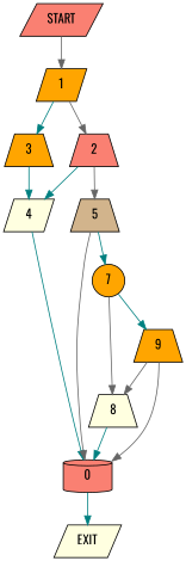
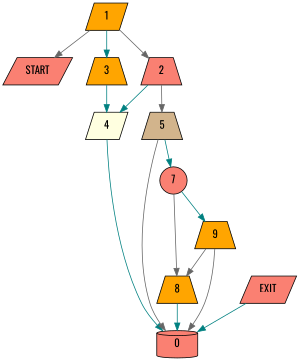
  digraph {
    fontname=Oswald
    node [fillcolor=salmon fontname=Oswald shape=trapezium style=filled]
    edge [color=teal fontname=Oswald]
    n1 [label=START shape=parallelogram]
    1 [fillcolor=orange shape=parallelogram]
    2
    3 [fillcolor=orange]
-   n5 [fillcolor=lightyellow label=EXIT shape=parallelogram]
+   n5 [label=EXIT shape=parallelogram]
    4 [fillcolor=lightyellow shape=parallelogram]
    5 [fillcolor=tan]
    n8 [label=0 shape=cylinder]
-   7 [fillcolor=orange shape=circle]
-   8 [fillcolor=lightyellow]
+   7 [shape=circle]
+   8 [fillcolor=orange]
    9 [fillcolor=orange]
-   n1 -> 1 [color=gray40]
+   1 -> n1 [color=gray40]
    1 -> 2 [color=gray40]
    1 -> 3
    2 -> 4
    2 -> 5 [color=gray40]
    3 -> 4
    4 -> n8
    5 -> n8 [color=gray40]
    5 -> 7
-   n8 -> n5
+   n5 -> n8
    7 -> 8 [color=gray40]
    7 -> 9
    8 -> n8
    9 -> n8 [color=gray40]
    9 -> 8 [color=gray40]
  }
